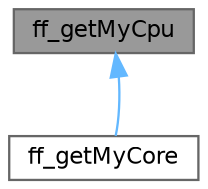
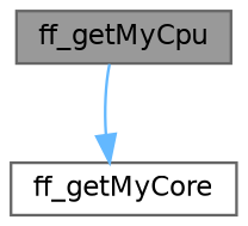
  digraph {
    rankdir=TB
    node [fontname=Helvetica fontsize=10 shape=box style=filled]
    n1 [color=gray40 fillcolor=grey60 fontcolor=black height=0.2 label=ff_getMyCpu width=0.4]
    n2 [color=grey40 fillcolor=white height=0.2 label=ff_getMyCore width=0.4]
-   n2 -> n1 [color=steelblue1 fontname=Helvetica fontsize=10 labelfontname=Helvetica labelfontsize=10 style=solid]
+   n1 -> n2 [color=steelblue1 fontname=Helvetica fontsize=10 labelfontname=Helvetica labelfontsize=10 style=solid]
  }
